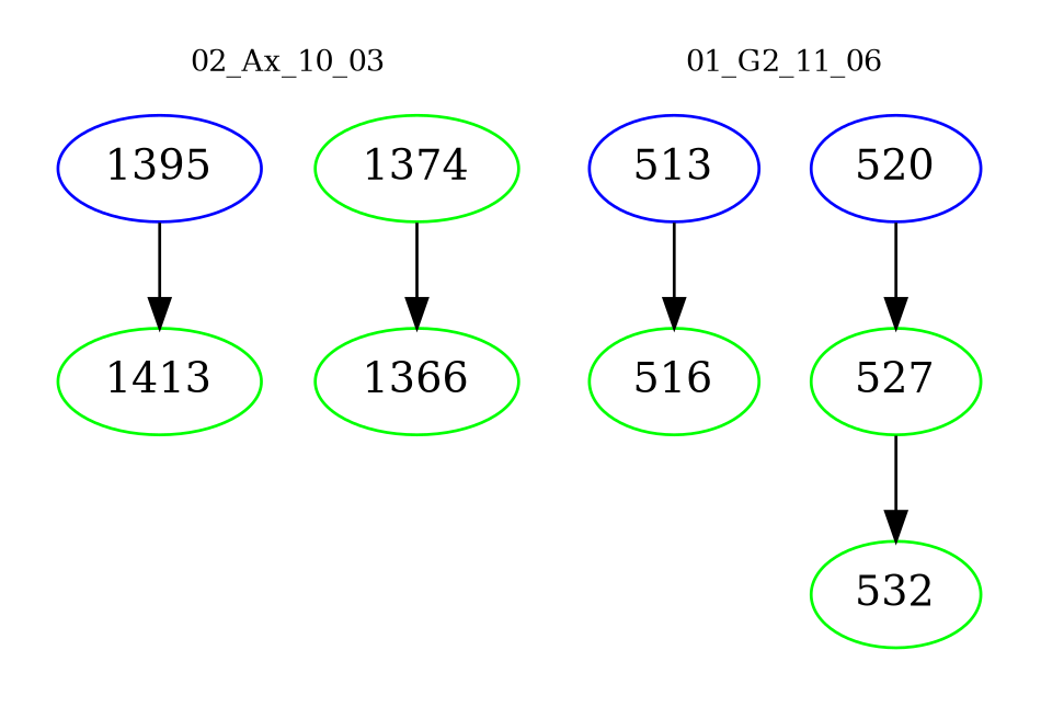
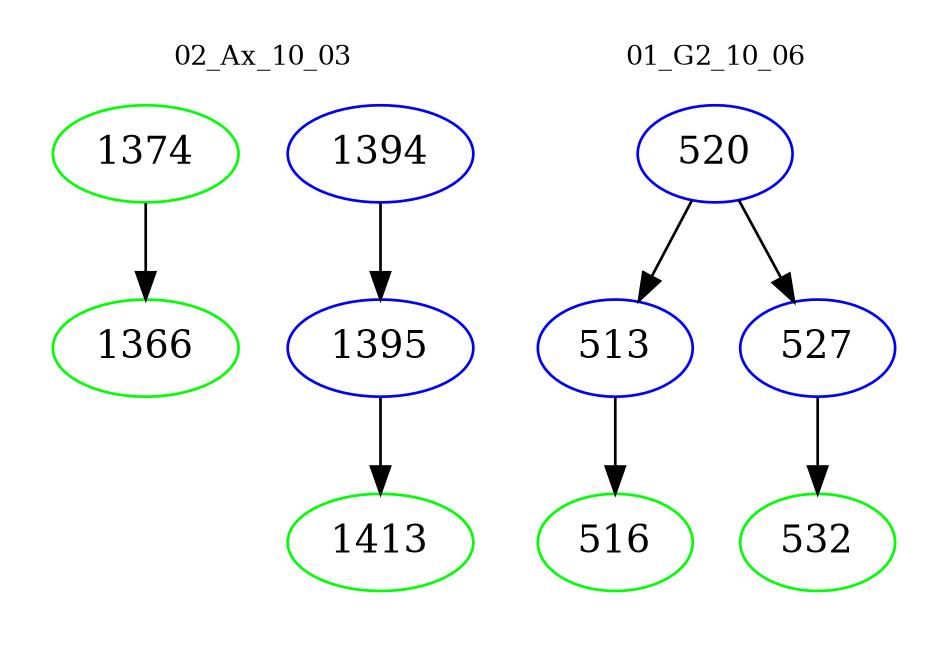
  digraph {
    node [color=blue]
    edge [color=black]
+   n1 [label=1394]
    n2 [color=green label=1374]
    n3 [label=1395]
    n4 [color=green label=1366]
    n5 [color=green label=1413]
    n6 [label=520]
    n7 [label=513]
-   n8 [color=green label=527]
+   n8 [label=527]
    n9 [color=green label=516]
    n10 [color=green label=532]
    subgraph cluster_1 {
      color=white
      fontsize=10
      label="02_Ax_10_03"
+     n1
      n2
      n3
      n4
      n5
    }
    subgraph cluster_2 {
      color=white
      fontsize=10
-     label="01_G2_11_06"
+     label="01_G2_10_06"
      n6
      n7
      n8
      n9
      n10
    }
+   n1 -> n3
    n2 -> n4
    n3 -> n5
+   n6 -> n7
    n6 -> n8
    n7 -> n9
    n8 -> n10
  }
